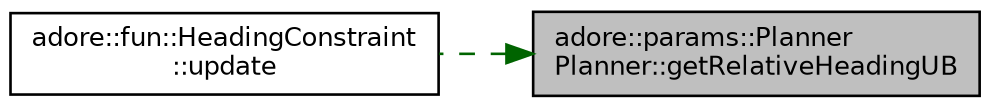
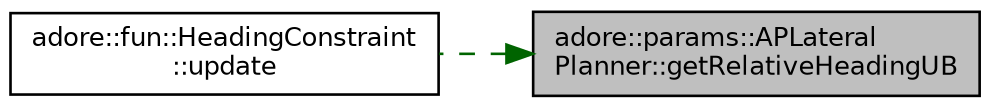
  digraph {
    rankdir=RL
    node [color=black fontname=Helvetica fontsize=10 shape=record style=filled]
-   n1 [fillcolor=grey75 fontcolor=black height=0.2 label="adore::params::Planner\lPlanner::getRelativeHeadingUB" width=0.4]
+   n1 [fillcolor=grey75 fontcolor=black height=0.2 label="adore::params::APLateral\lPlanner::getRelativeHeadingUB" width=0.4]
    n2 [fillcolor=white height=0.2 label="adore::fun::HeadingConstraint\l::update" width=0.4]
    n1 -> n2 [color=darkgreen dir=back fontname=Helvetica fontsize=10 labelfontname=Helvetica labelfontsize=10 style=dashed]
  }
